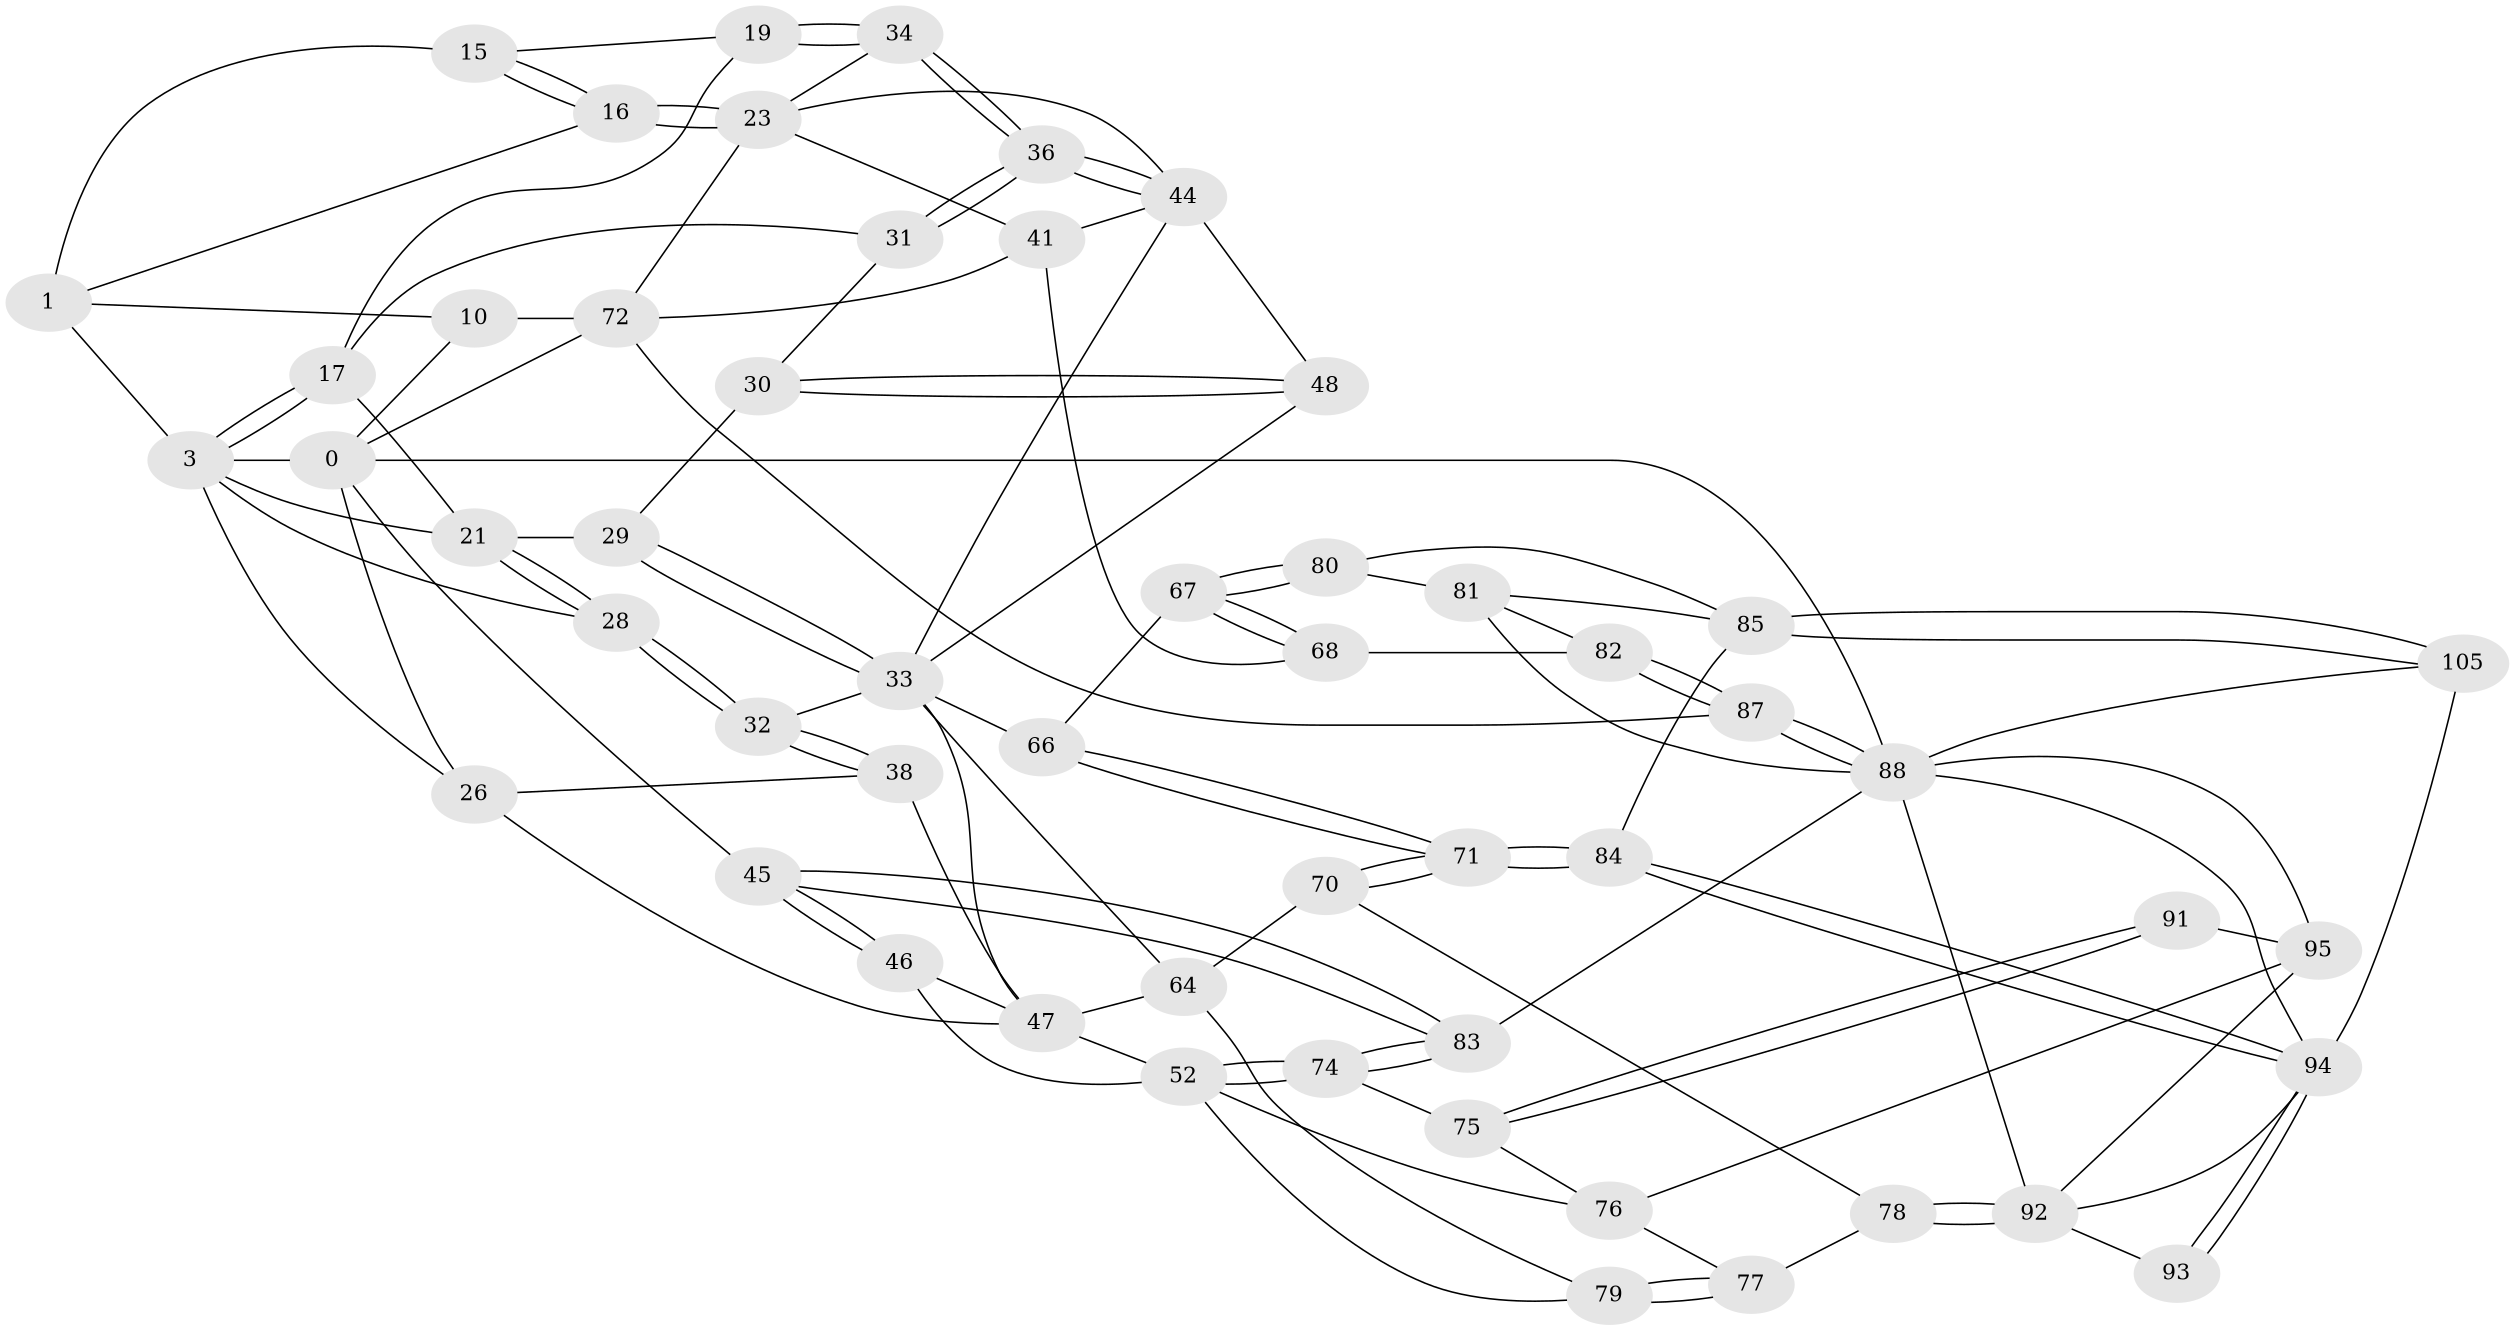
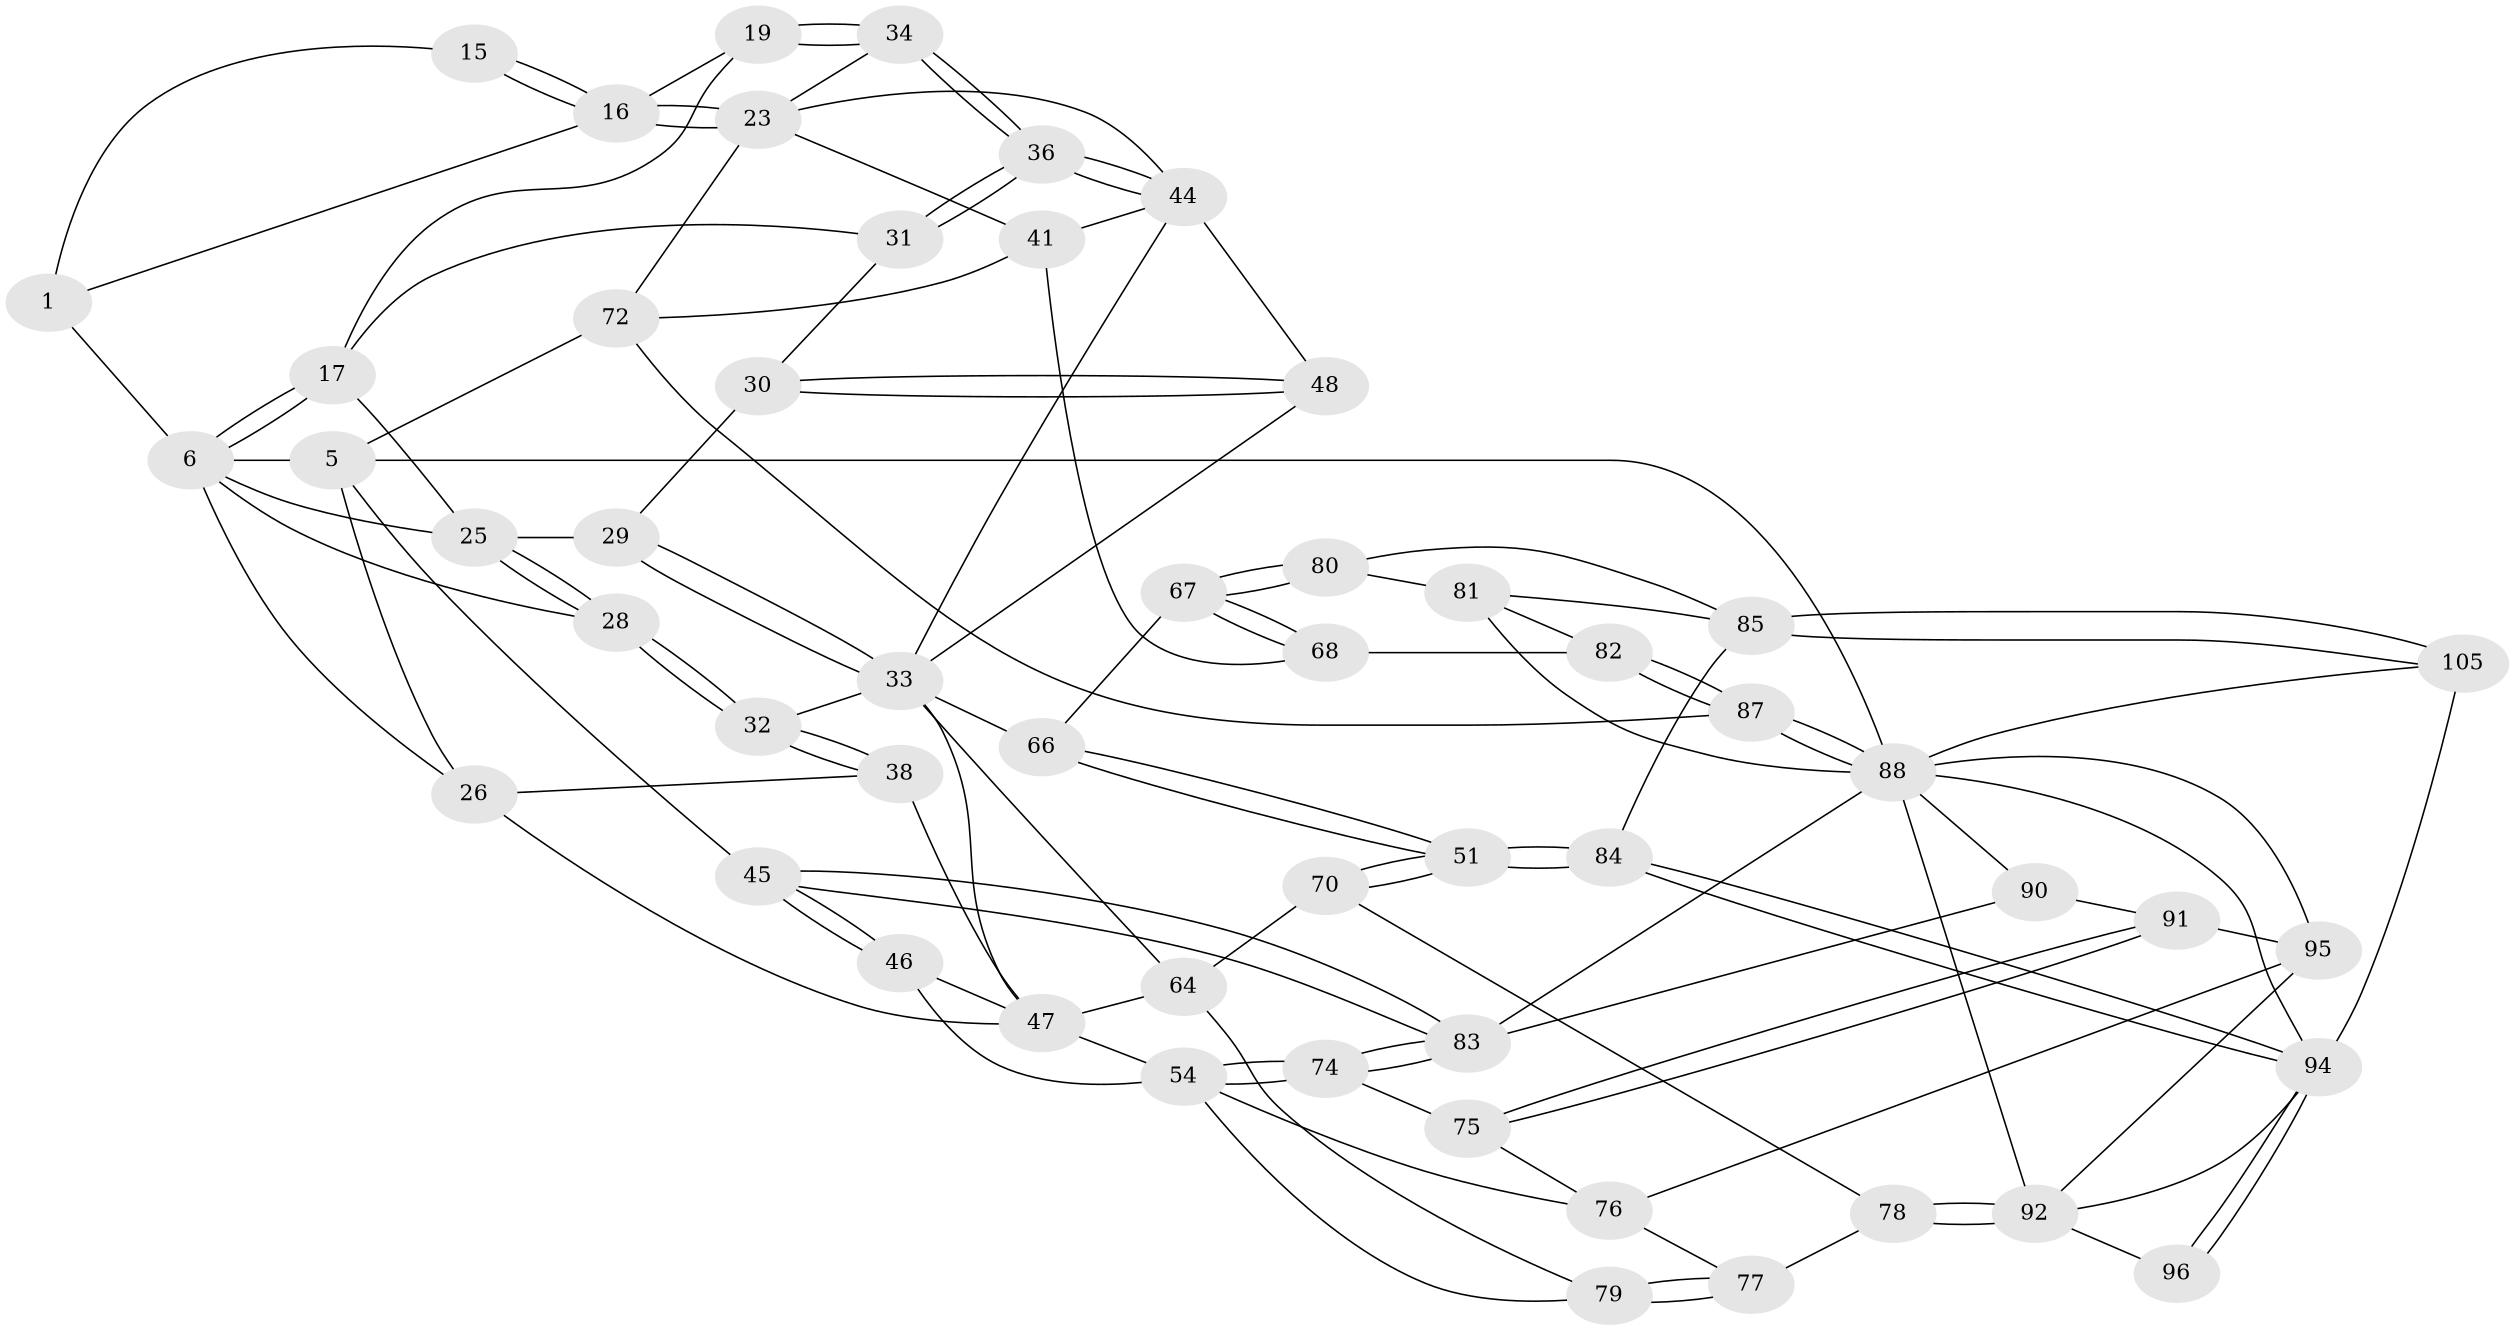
  graph {
    rankdir=LR
    node [color=gray90 style=filled]
    1 [super="+2+8"]
-   3 [super="+4"]
-   10 [super="+11"]
+   3 [super="+4" label=6]
    15
    16
-   5 [super="+25+6" label=0]
+   5 [super="+25+6"]
    17 [super="+18"]
-   21 [super="+22"]
+   21 [super="+22" label=25]
    26 [super="+37"]
    28
    n11 [label=72 super="+24+13"]
    19
    23 [super="+35"]
    45
    88 [super="+99+100"]
    31
    29
    38
    47 [super="+50"]
    32
    41 [super="+42"]
    87
    46
    83 [super="+89"]
    95 [super="+97"]
    92 [super="+96"]
+   90
    94 [super="+104"]
    105
    34
    44 [super="+49"]
    68 [super="+69"]
    36
    30
    33 [super="+57"]
    48
    64 [super="+65"]
-   54 [super="+55" label=52]
+   54 [super="+55"]
    66
    n40 [label=79]
    70
    67
-   71
+   71 [label=51]
    82
    74
    76 [super="+79"]
    77
    75
    78
    80
    84
    81 [super="+98"]
    85 [super="+86"]
    91
-   93
+   93 [label=96]
    1 -- 3
-   1 -- 10 [weight=2]
    1 -- 15
    1 -- 16
    3 -- 5
    3 -- 17
    3 -- 17
    3 -- 21
    3 -- 26
    3 -- 28
-   10 -- n11
    15 -- 16
    15 -- 16
-   15 -- 19
+   16 -- 19
    16 -- 23
    16 -- 23
-   5 -- 10
    5 -- 26
    5 -- n11
    5 -- 45
    5 -- 88 [weight=2]
    17 -- 21
    17 -- 19
    17 -- 31
    21 -- 28
    21 -- 28
    21 -- 29
    26 -- 38
    26 -- 47
    28 -- 32
    28 -- 32
    n11 -- 23
    n11 -- 41 [weight=2]
    n11 -- 87
    19 -- 34
    19 -- 34
    23 -- 41
    23 -- 34
    23 -- 44
    45 -- 46
    45 -- 46
    45 -- 83
    45 -- 83
    88 -- 95
    88 -- 92 [weight=2]
+   88 -- 90
    88 -- 94
    88 -- 105
    31 -- 36
    31 -- 36
    29 -- 30
    29 -- 33
    29 -- 33
    38 -- 47
    47 -- 64
    47 -- 54
    32 -- 38
    32 -- 38
    32 -- 33
    41 -- 44
    41 -- 68 [weight=2]
    87 -- 88
    87 -- 88
    46 -- 47
    46 -- 54
    83 -- 88
+   83 -- 90
    92 -- 95
    92 -- 94
    92 -- 93 [weight=2]
+   90 -- 91
    94 -- 105
    34 -- 36
    34 -- 36
    44 -- 48
    68 -- 82
    36 -- 44
    36 -- 44
    30 -- 31
    30 -- 48
    30 -- 48
    33 -- 47
    33 -- 44
    33 -- 48
    33 -- 64
    33 -- 66
    64 -- n40
    64 -- 70
    54 -- n40
    54 -- 74
    54 -- 74
    54 -- 76
    66 -- 67
    66 -- 71
    66 -- 71
    n40 -- 77
    n40 -- 77
    70 -- 71
    70 -- 71
    70 -- 78
    67 -- 68
    67 -- 68
    67 -- 80
    67 -- 80
    71 -- 84
    71 -- 84
    82 -- 87
    82 -- 87
    74 -- 83
    74 -- 83
    74 -- 75
    76 -- 95
    76 -- 77
    77 -- 78
    75 -- 76
    75 -- 91
    75 -- 91
    78 -- 92
    78 -- 92
    80 -- 81
    80 -- 85
    84 -- 94
    84 -- 94
    84 -- 85
    81 -- 88
    81 -- 82
    81 -- 85
    85 -- 105
    85 -- 105
    91 -- 95
    93 -- 94
    93 -- 94
  }
